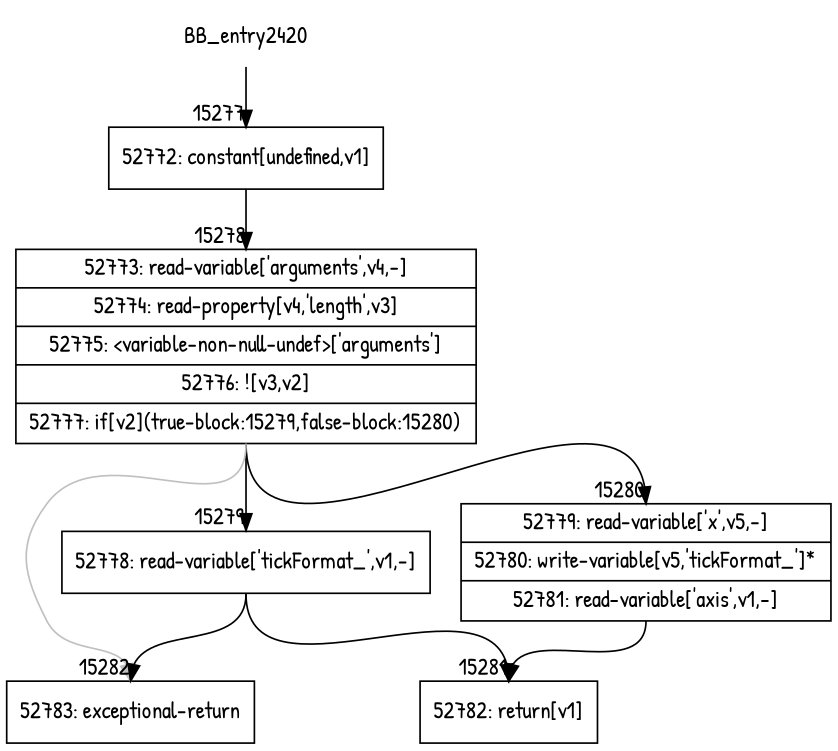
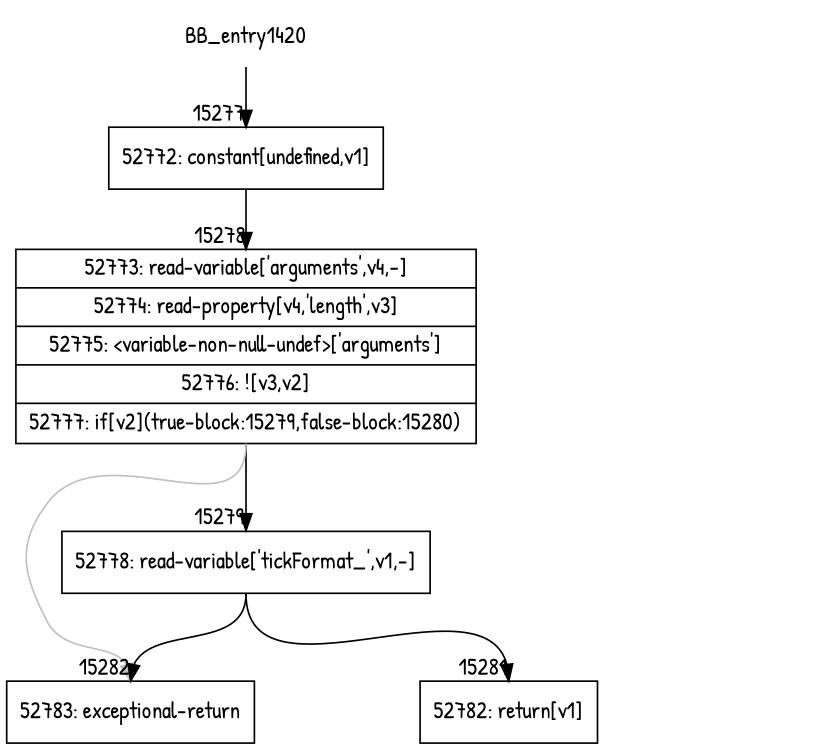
  digraph {
    fontname="Patrick Hand"
    rankdir=TD
    node [fontname="Patrick Hand" shape=record]
    edge [fontname="Patrick Hand" headport=n tailport=s]
-   BB_entry1420 [shape=none label=BB_entry2420]
+   BB_entry1420 [shape=none]
    n2 [label="{52772: constant[undefined,v1]}"]
    n3 [label="{52773: read-variable['arguments',v4,-]|52774: read-property[v4,'length',v3]|52775: \<variable-non-null-undef\>['arguments']|52776: ![v3,v2]|52777: if[v2](true-block:15279,false-block:15280)}"]
    n4 [label="{52778: read-variable['tickFormat_',v1,-]}"]
-   n5 [label="{52779: read-variable['x',v5,-]|52780: write-variable[v5,'tickFormat_']*|52781: read-variable['axis',v1,-]}"]
    n6 [label="{52783: exceptional-return}"]
    n7 [label="{52782: return[v1]}"]
    BB_entry1420 -> n2 [headlabel="    15277"]
    n2 -> n3 [headlabel="      15278"]
    n3 -> n4 [headlabel="      15279"]
-   n3 -> n5 [headlabel="      15280"]
    n3 -> n6 [color=gray headlabel="      15282"]
    n4 -> n6 [color=black]
    n4 -> n7 [headlabel="      15281"]
-   n5 -> n7
  }
